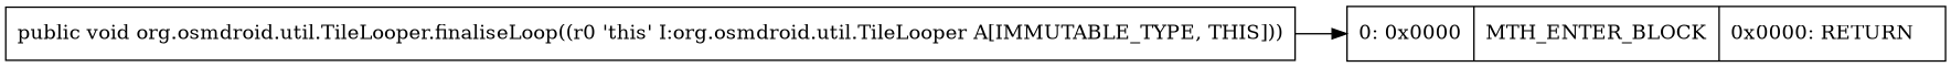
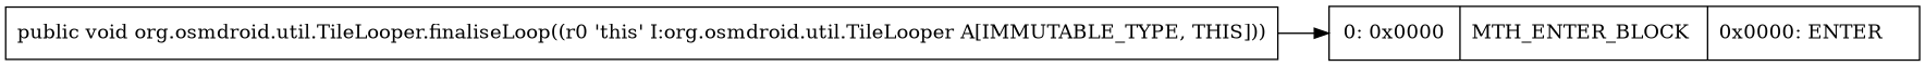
  digraph {
    rankdir=LR
    node [shape=record]
-   n1 [label="{0\:\ 0x0000|MTH_ENTER_BLOCK\l|0x0000: RETURN   \l}"]
+   n1 [label="{0\:\ 0x0000|MTH_ENTER_BLOCK\l|0x0000: ENTER   \l}"]
    n2 [label="{public void org.osmdroid.util.TileLooper.finaliseLoop((r0 'this' I:org.osmdroid.util.TileLooper A[IMMUTABLE_TYPE, THIS])) }"]
    n2 -> n1
  }
